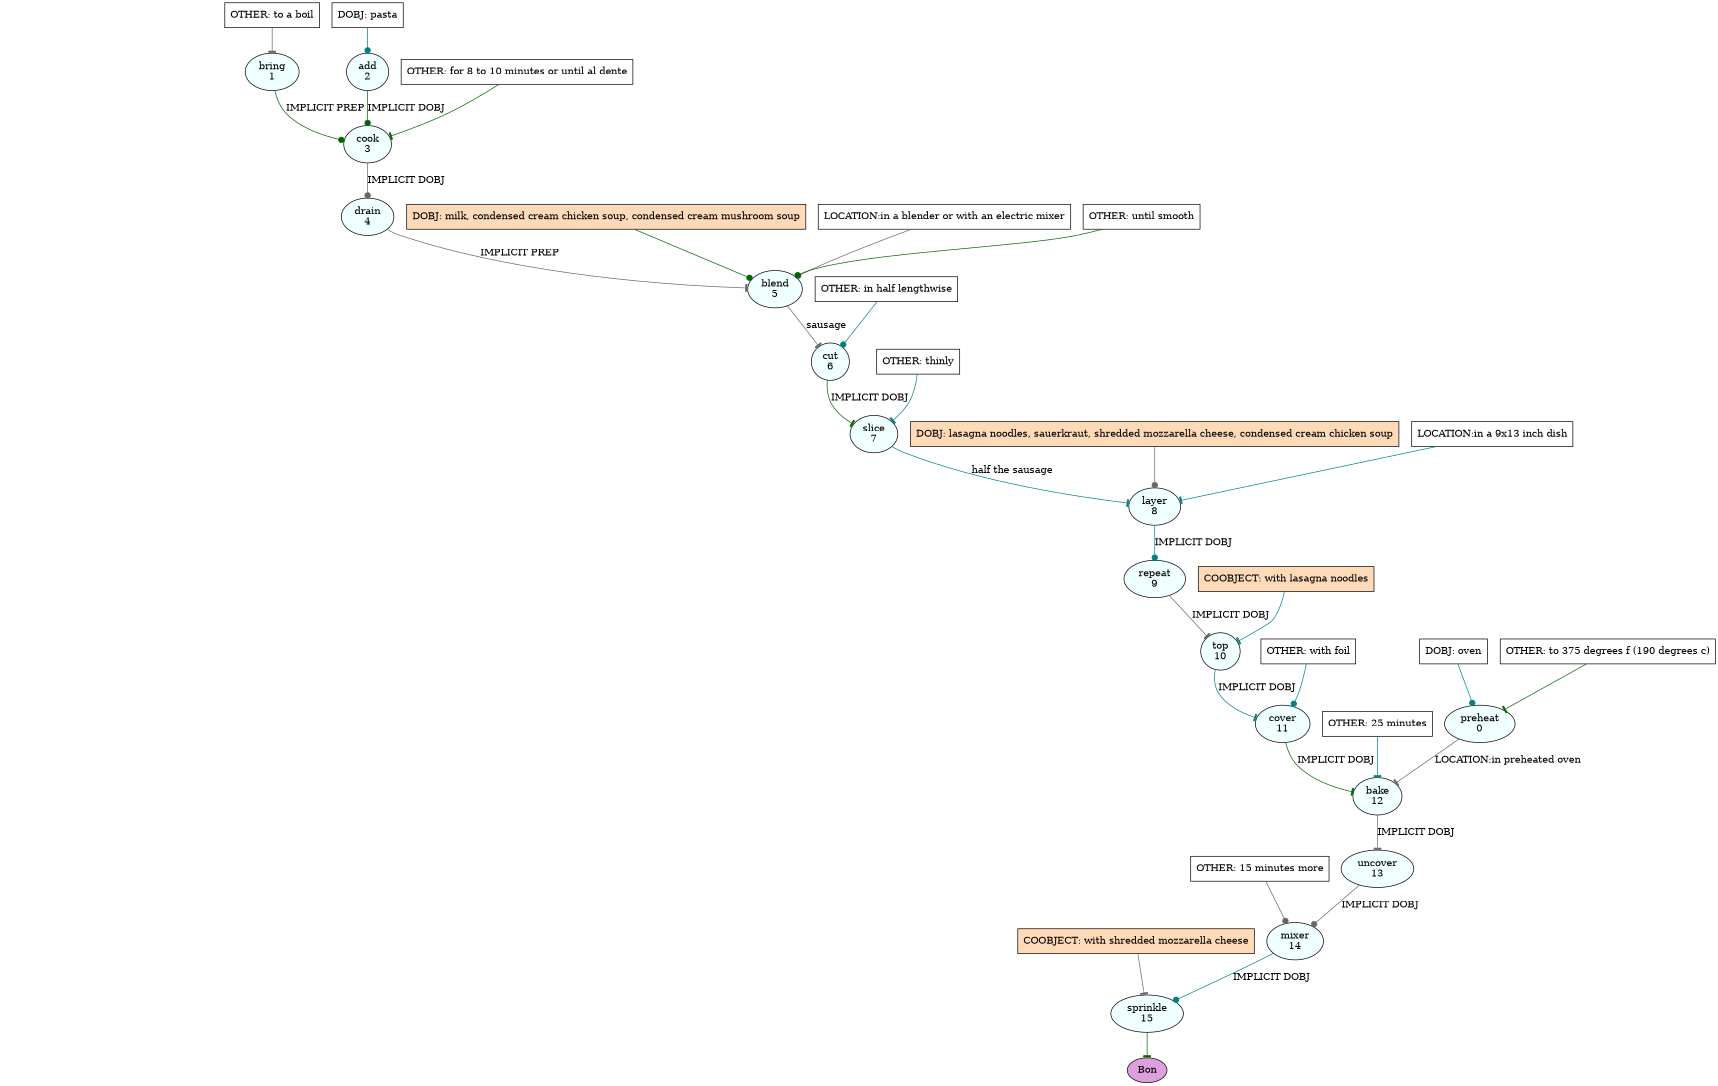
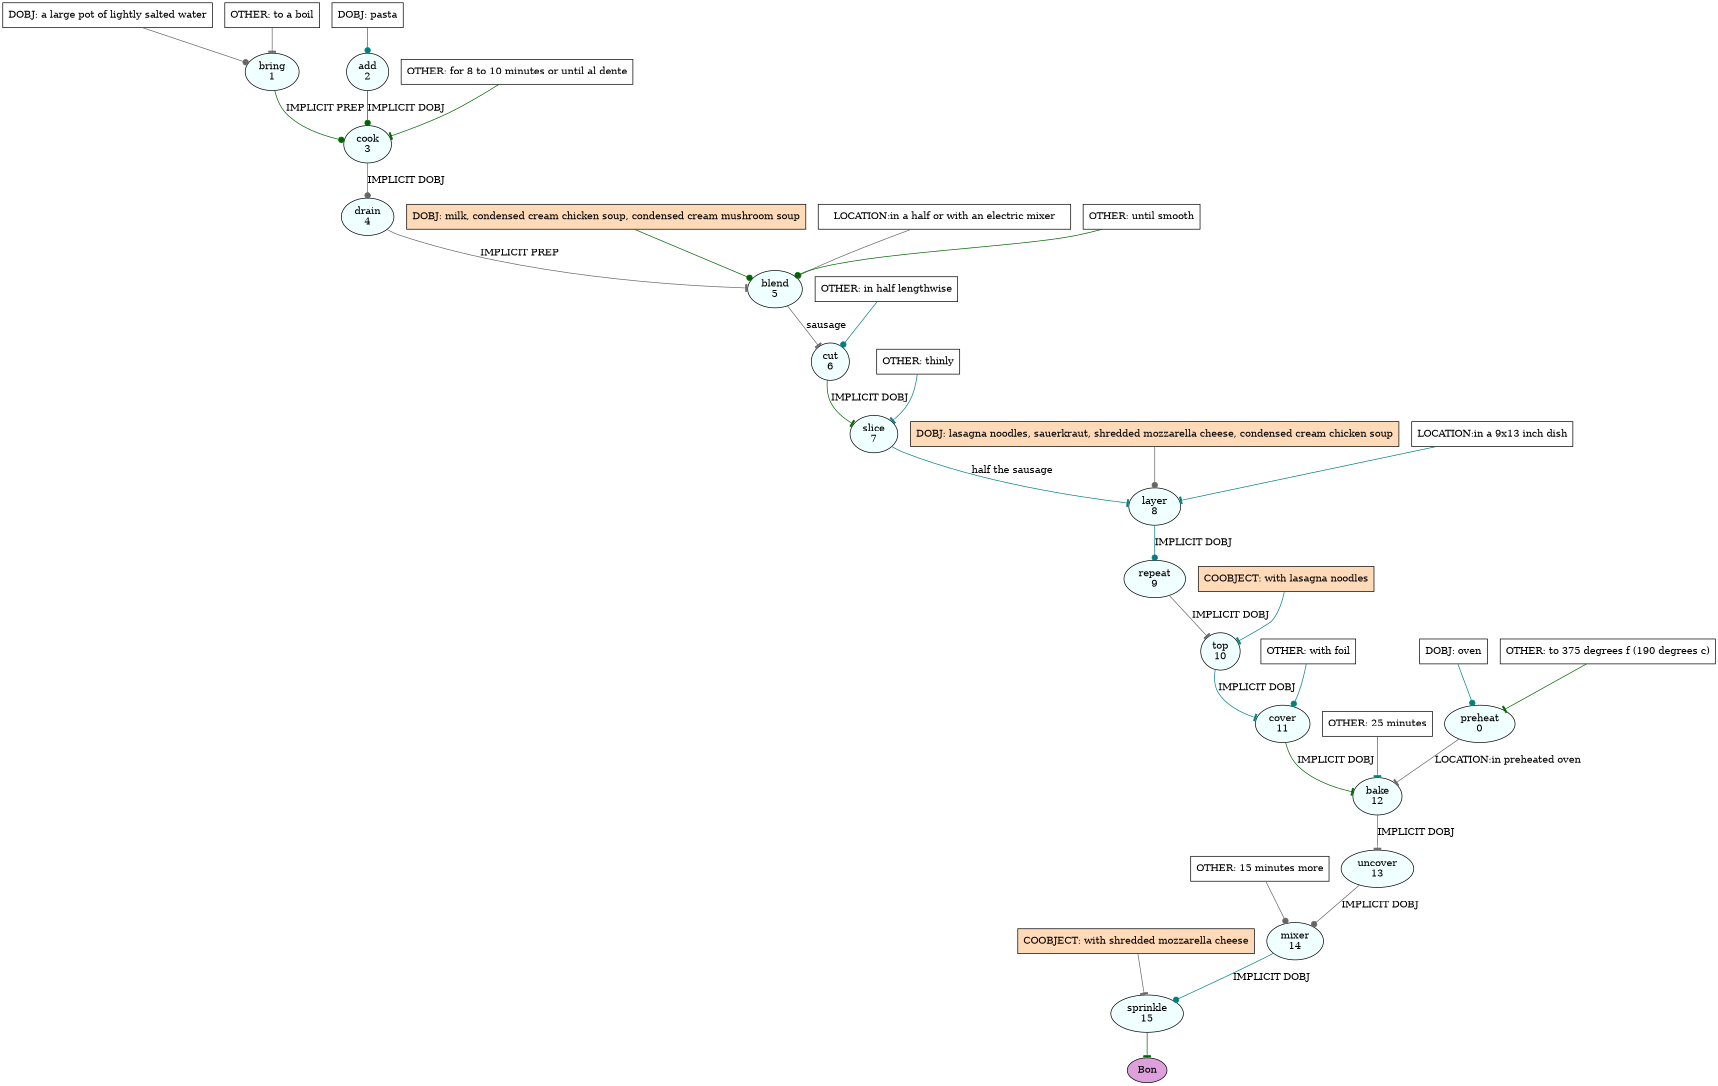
  digraph {
    node [fillcolor=azure shape=box style=filled]
    edge [arrowhead=tee color=gray40]
    n1 [label="preheat\n0" shape=oval]
    n2 [label="bake\n12" shape=oval]
    n3 [label="uncover\n13" shape=oval]
    n4 [label="bring\n1" shape=oval]
    n5 [label="cook\n3" shape=oval]
    n6 [label="drain\n4" shape=oval]
    n7 [label="add\n2" shape=oval]
    n8 [label="blend\n5" shape=oval]
    n9 [label="cut\n6" shape=oval]
    n10 [label="slice\n7" shape=oval]
    n11 [label="layer\n8" shape=oval]
    n12 [label="repeat\n9" shape=oval]
    n13 [label="top\n10" shape=oval]
    n14 [label="cover\n11" shape=oval]
    n15 [label="mixer\n14" shape=oval]
    n16 [label="sprinkle\n15" shape=oval]
    n17 [fillcolor=plum label=Bon shape=oval]
    n18 [fillcolor=white label="DOBJ: oven"]
    n19 [fillcolor=white label="OTHER: to 375 degrees f (190 degrees c)"]
+   n20 [fillcolor=white label="DOBJ: a large pot of lightly salted water"]
    n21 [fillcolor=white label="OTHER: to a boil"]
    n22 [fillcolor=white label="DOBJ: pasta"]
    n23 [fillcolor=white label="OTHER: for 8 to 10 minutes or until al dente"]
    n24 [fillcolor=peachpuff label="DOBJ: milk, condensed cream chicken soup, condensed cream mushroom soup"]
-   n25 [fillcolor=white label="LOCATION:in a blender or with an electric mixer"]
+   n25 [fillcolor=white label="LOCATION:in a half or with an electric mixer"]
    n26 [fillcolor=white label="OTHER: until smooth"]
    n27 [fillcolor=white label="OTHER: in half lengthwise"]
    n28 [fillcolor=white label="OTHER: thinly"]
    n29 [fillcolor=peachpuff label="DOBJ: lasagna noodles, sauerkraut, shredded mozzarella cheese, condensed cream chicken soup"]
    n30 [fillcolor=white label="LOCATION:in a 9x13 inch dish"]
    n31 [fillcolor=peachpuff label="COOBJECT: with lasagna noodles"]
    n32 [fillcolor=white label="OTHER: with foil"]
    n33 [fillcolor=white label="OTHER: 25 minutes"]
    n34 [fillcolor=white label="OTHER: 15 minutes more"]
    n35 [fillcolor=peachpuff label="COOBJECT: with shredded mozzarella cheese"]
    n1 -> n2 [label="LOCATION:in preheated oven"]
    n2 -> n3 [label="IMPLICIT DOBJ"]
    n3 -> n15 [arrowhead=dot label="IMPLICIT DOBJ"]
    n4 -> n5 [arrowhead=dot color=darkgreen label="IMPLICIT PREP"]
    n5 -> n6 [arrowhead=dot label="IMPLICIT DOBJ"]
    n6 -> n8 [label="IMPLICIT PREP"]
    n7 -> n5 [arrowhead=dot color=darkgreen label="IMPLICIT DOBJ"]
    n8 -> n9 [label=sausage]
    n9 -> n10 [color=darkgreen label="IMPLICIT DOBJ"]
    n10 -> n11 [color=teal label="half the sausage"]
    n11 -> n12 [arrowhead=dot color=teal label="IMPLICIT DOBJ"]
    n12 -> n13 [label="IMPLICIT DOBJ"]
    n13 -> n14 [color=teal label="IMPLICIT DOBJ"]
    n14 -> n2 [color=darkgreen label="IMPLICIT DOBJ"]
    n15 -> n16 [arrowhead=dot color=teal label="IMPLICIT DOBJ"]
    n16 -> n17 [color=darkgreen]
    n18 -> n1 [arrowhead=dot color=teal]
    n19 -> n1 [color=darkgreen]
+   n20 -> n4 [arrowhead=dot]
    n21 -> n4
    n22 -> n7 [arrowhead=dot color=teal]
    n23 -> n5 [color=darkgreen]
    n24 -> n8 [arrowhead=dot color=darkgreen]
    n25 -> n8 [arrowhead=dot]
    n26 -> n8 [arrowhead=dot color=darkgreen]
    n27 -> n9 [arrowhead=dot color=teal]
    n28 -> n10 [color=teal]
    n29 -> n11 [arrowhead=dot]
    n30 -> n11 [color=teal]
    n31 -> n13 [color=teal]
    n32 -> n14 [arrowhead=dot color=teal]
    n33 -> n2 [color=teal]
    n34 -> n15 [arrowhead=dot]
    n35 -> n16
  }
